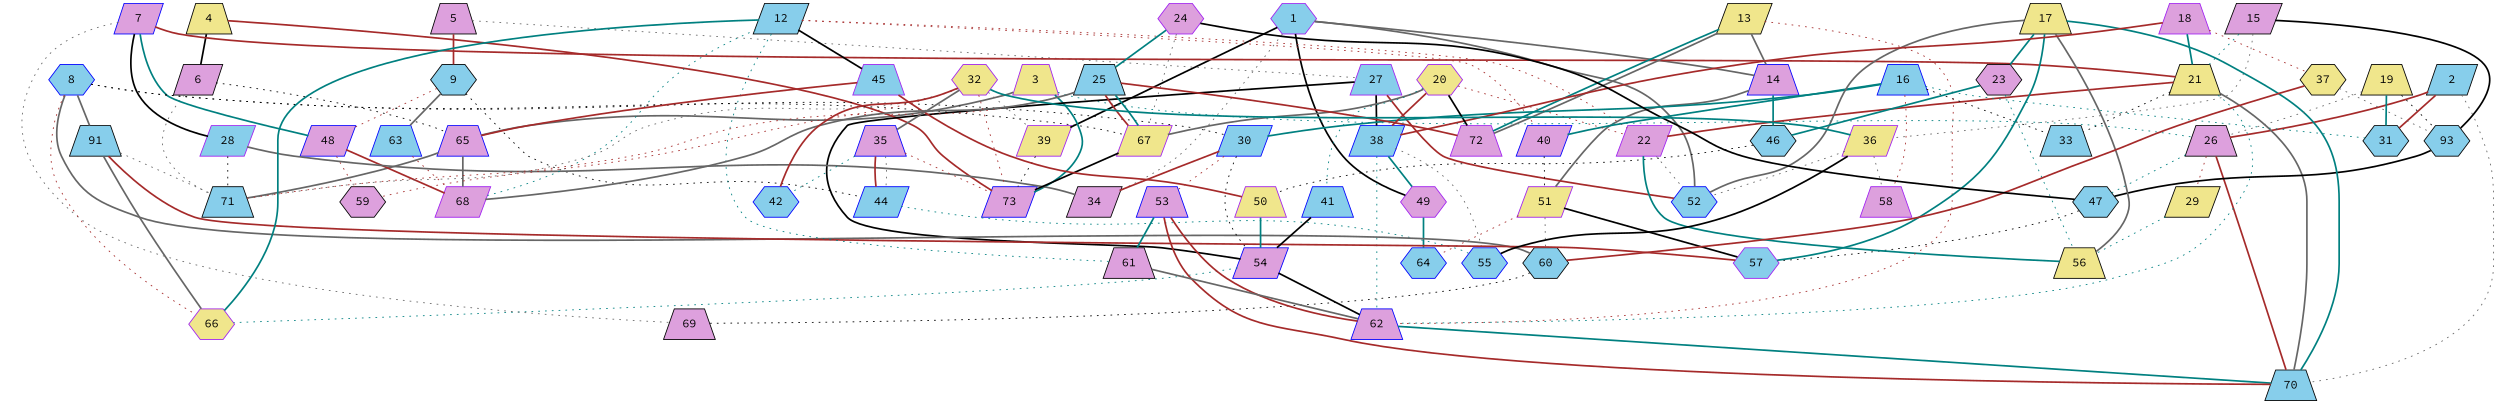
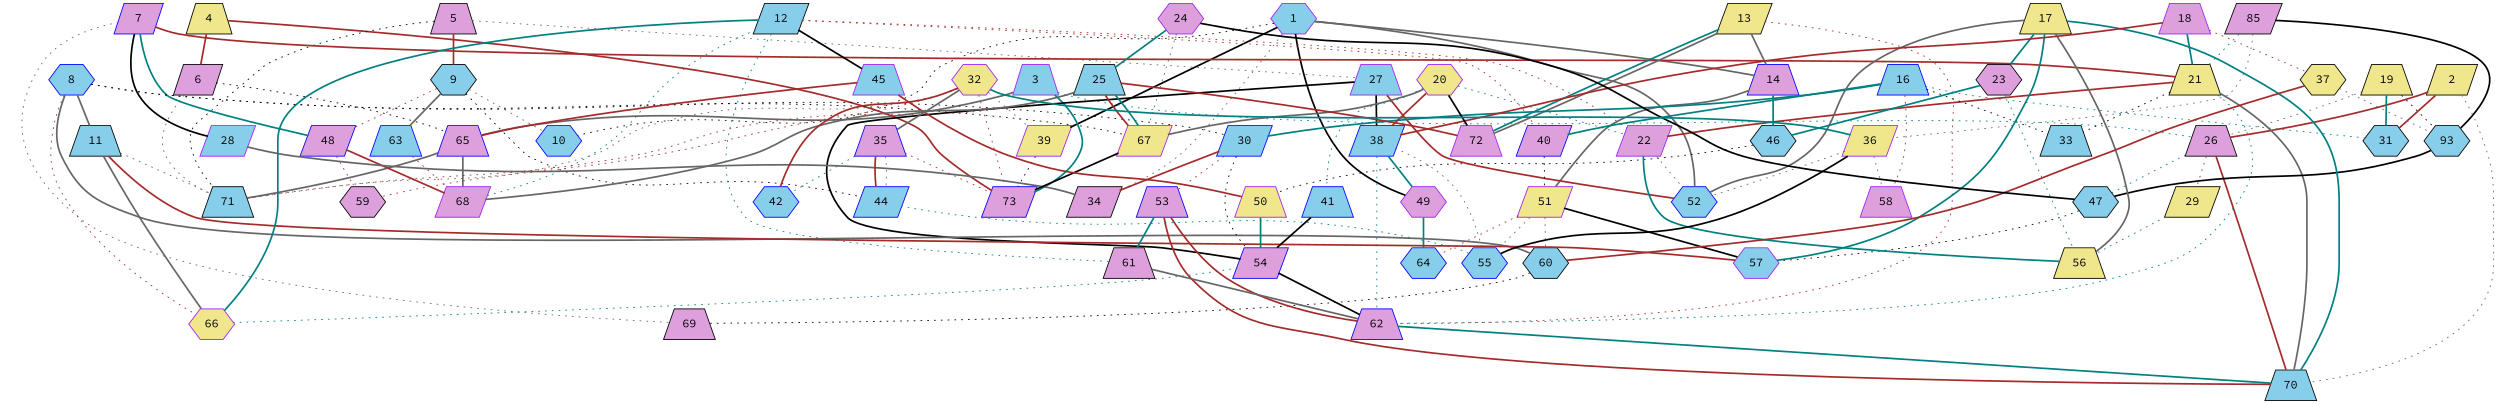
  graph {
    fontname="Source Code Pro"
    node [color=black fillcolor=skyblue fontname="Source Code Pro" shape=trapezium style=filled]
    edge [color=gray40 fontname="Source Code Pro" style=bold]
    1 [color=purple shape=hexagon]
+   10 [color=blue shape=hexagon]
    14 [color=blue fillcolor=plum]
    34 [fillcolor=plum shape=parallelogram]
    39 [color=purple fillcolor=khaki shape=parallelogram]
    49 [color=purple fillcolor=plum shape=hexagon]
    52 [color=blue shape=hexagon]
    46 [shape=hexagon]
    51 [color=purple fillcolor=khaki shape=parallelogram]
    73 [color=blue fillcolor=plum shape=parallelogram]
    64 [color=blue shape=hexagon]
-   2 [shape=parallelogram]
+   2 [fillcolor=khaki shape=parallelogram]
    26 [fillcolor=plum]
    31 [shape=hexagon]
    70
    47 [shape=hexagon]
    29 [fillcolor=khaki shape=parallelogram]
-   3 [color=purple fillcolor=khaki]
+   3 [color=purple]
    65 [color=blue fillcolor=plum]
    71
    68 [color=purple fillcolor=plum shape=parallelogram]
    4 [fillcolor=khaki]
    6 [fillcolor=plum shape=parallelogram]
    5 [fillcolor=plum]
    9 [shape=hexagon]
    27 [color=purple]
    48 [color=blue fillcolor=plum shape=parallelogram]
    44 [color=blue shape=parallelogram]
    63 [color=blue]
    38 [color=blue shape=parallelogram]
    54 [color=blue fillcolor=plum shape=parallelogram]
    7 [color=blue fillcolor=plum shape=parallelogram]
    21 [fillcolor=khaki]
    28 [color=purple shape=parallelogram]
    69 [fillcolor=plum]
    22 [color=purple fillcolor=plum shape=parallelogram]
    62 [color=blue fillcolor=plum]
    33
    59 [fillcolor=plum shape=hexagon]
    8 [color=blue shape=hexagon]
-   11 [label=91]
+   11
    30 [color=blue shape=parallelogram]
    60 [shape=hexagon]
    66 [color=purple fillcolor=khaki shape=hexagon]
    67 [color=purple fillcolor=khaki shape=parallelogram]
    57 [color=purple shape=hexagon]
    53 [color=blue fillcolor=plum]
    55 [color=blue shape=hexagon]
    12 [shape=parallelogram]
    40 [color=blue fillcolor=plum shape=parallelogram]
    45 [color=purple]
    61 [fillcolor=plum]
    56 [fillcolor=khaki]
    50 [color=purple fillcolor=khaki]
    13 [fillcolor=khaki shape=parallelogram]
    72 [color=purple fillcolor=plum]
-   15 [fillcolor=plum shape=parallelogram]
+   15 [fillcolor=plum shape=parallelogram label=85]
    36 [color=purple fillcolor=khaki shape=parallelogram]
    n59 [label=93 shape=hexagon]
    58 [color=purple fillcolor=plum]
    16 [color=blue]
    17 [fillcolor=khaki]
    23 [fillcolor=plum shape=hexagon]
    18 [color=purple fillcolor=plum]
    37 [fillcolor=khaki shape=hexagon]
    19 [fillcolor=khaki]
    20 [color=purple fillcolor=khaki shape=hexagon]
    41 [color=blue]
    24 [color=purple fillcolor=plum shape=hexagon]
    25
    32 [color=purple fillcolor=khaki shape=hexagon]
    35 [color=blue fillcolor=plum]
    42 [color=blue shape=hexagon]
+   1 -- 10 [color=black style=dotted]
    1 -- 14
    1 -- 34 [style=dotted]
    1 -- 39 [color=black]
    1 -- 49 [color=black]
    1 -- 52
    14 -- 46 [color=teal]
    14 -- 51
    39 -- 73 [color=black style=dotted]
    49 -- 64 [color=teal]
    46 -- 50 [color=black style=dotted]
    51 -- 64 [color=brown style=dotted]
    51 -- 60 [style=dotted]
    51 -- 57 [color=black]
+   51 -- 55 [style=dotted]
    2 -- 26 [color=brown]
    2 -- 31 [color=brown]
    2 -- 70 [style=dotted]
    26 -- 70 [color=brown]
    26 -- 47 [color=teal style=dotted]
    26 -- 29 [color=brown style=dotted]
    47 -- 57 [color=black style=dotted]
    29 -- 56 [color=teal style=dotted]
    3 -- 73 [color=teal]
    3 -- 26 [color=teal style=dotted]
    3 -- 65
    65 -- 71
    65 -- 68
    4 -- 73 [color=brown]
-   4 -- 6 [color=black]
+   4 -- 6 [color=brown]
    6 -- 65 [color=black style=dotted]
    6 -- 71 [style=dotted]
    5 -- 9 [color=brown]
    5 -- 27 [style=dotted]
+   9 -- 10 [style=dotted]
    9 -- 48 [color=brown style=dotted]
    9 -- 44 [color=black style=dotted]
    9 -- 63
    27 -- 52 [color=brown]
    27 -- 38 [color=black]
    27 -- 54 [color=black]
    48 -- 68 [color=brown]
    48 -- 59 [color=brown style=dotted]
    44 -- 55 [color=teal style=dotted]
    63 -- 68 [color=brown style=dotted]
    38 -- 49 [color=teal]
    38 -- 62 [color=teal style=dotted]
    38 -- 55 [style=dotted]
    54 -- 62 [color=black]
    54 -- 66 [color=teal style=dotted]
    7 -- 48 [color=teal]
    7 -- 21 [color=brown]
    7 -- 28 [color=black]
    7 -- 69 [style=dotted]
    21 -- 70
    21 -- 22 [color=brown]
    21 -- 62 [color=teal style=dotted]
    21 -- 33 [color=black style=dotted]
    28 -- 34
-   28 -- 71 [color=black style=dotted]
+   5 -- 71 [color=black style=dotted]
    22 -- 52 [style=dotted]
    22 -- 56 [color=teal]
    62 -- 70 [color=teal]
    8 -- 11
    8 -- 30 [color=black style=dotted]
    8 -- 60
    8 -- 66 [color=brown style=dotted]
    8 -- 67 [color=black style=dotted]
    11 -- 71 [style=dotted]
    11 -- 66
    11 -- 57 [color=brown]
    30 -- 34 [color=brown]
    30 -- 54 [color=black style=dotted]
    30 -- 53 [color=brown style=dotted]
    60 -- 69 [color=black style=dotted]
    67 -- 73 [color=black]
    53 -- 70 [color=brown]
    53 -- 62 [color=brown]
    53 -- 61 [color=teal]
    12 -- 68 [color=teal style=dotted]
    12 -- 22 [color=brown style=dotted]
    12 -- 66 [color=teal]
    12 -- 40 [color=brown style=dotted]
    12 -- 45 [color=black]
    12 -- 61 [color=teal style=dotted]
    40 -- 51 [color=black style=dotted]
    45 -- 65 [color=brown]
    45 -- 50 [color=brown]
    61 -- 62
    50 -- 54 [color=teal]
    13 -- 14
    13 -- 62 [color=brown style=dotted]
    13 -- 72 [color=teal]
    13 -- 72
    15 -- 21 [color=teal style=dotted]
    15 -- 36 [style=dotted]
    15 -- n59 [color=black]
    36 -- 52 [style=dotted]
    36 -- 55 [color=black]
    36 -- 58 [style=dotted]
    n59 -- 47 [color=black]
    16 -- 31 [color=teal style=dotted]
    16 -- 33 [color=black style=dotted]
    16 -- 30 [color=teal]
    16 -- 40 [color=teal]
    16 -- 58 [color=brown style=dotted]
    17 -- 52
    17 -- 70 [color=teal]
    17 -- 57 [color=teal]
    17 -- 56
    17 -- 23 [color=teal]
    23 -- 46 [color=teal]
    23 -- 56 [color=teal style=dotted]
    18 -- 38 [color=brown]
    18 -- 21 [color=teal]
    18 -- 37 [color=brown style=dotted]
    37 -- 60 [color=brown]
    37 -- n59 [style=dotted]
    19 -- 26 [style=dotted]
    19 -- 31 [color=teal]
    19 -- n59 [color=black style=dotted]
    20 -- 38 [color=brown]
-   20 -- 22 [color=brown style=dotted]
+   20 -- 22 [color=teal style=dotted]
    20 -- 67
    20 -- 72 [color=black]
    20 -- 41 [color=teal style=dotted]
    41 -- 54 [color=black]
    24 -- 47 [color=black]
    24 -- 67 [style=dotted]
    24 -- 25 [color=teal]
    25 -- 71 [color=brown style=dotted]
    25 -- 68
    25 -- 67 [color=brown]
    25 -- 67 [color=teal]
    25 -- 72 [color=brown]
    32 -- 39 [style=dotted]
    32 -- 73 [color=brown style=dotted]
    32 -- 71 [style=dotted]
    32 -- 59 [color=brown style=dotted]
    32 -- 36 [color=teal]
    32 -- 35
    32 -- 42 [color=brown]
    35 -- 73 [color=brown style=dotted]
    35 -- 44 [color=brown]
    35 -- 44 [style=dotted]
    35 -- 42 [color=teal style=dotted]
  }
